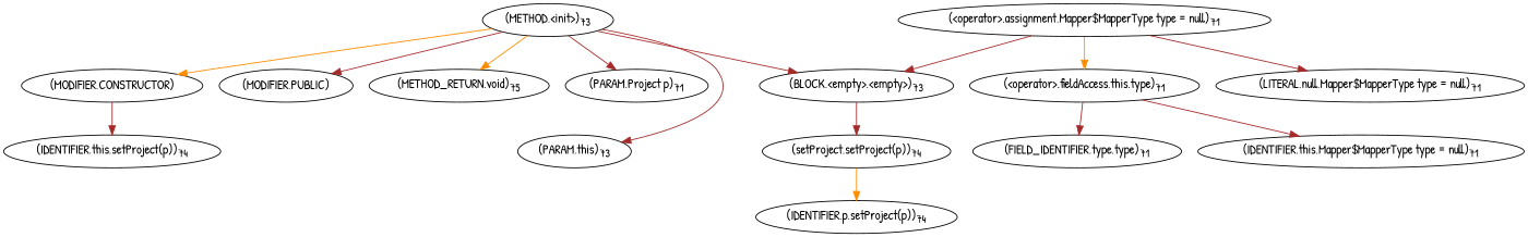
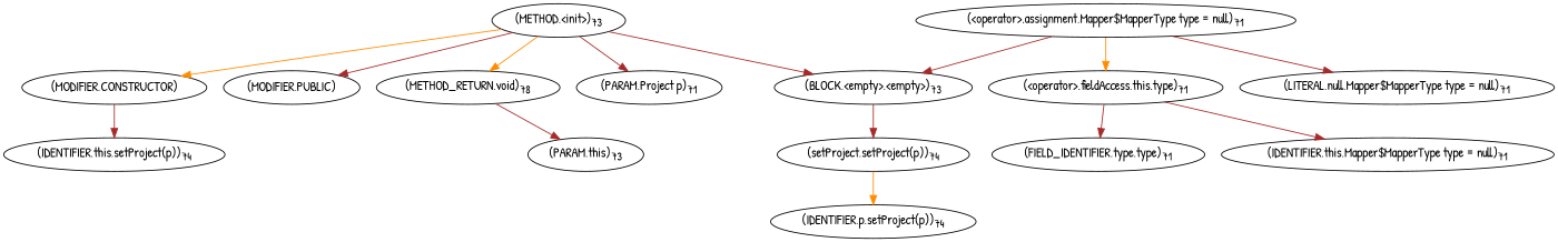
  digraph {
    fontname="Patrick Hand"
    node [fontname="Patrick Hand"]
    edge [color=brown fontname="Patrick Hand"]
    n1 [label=<(METHOD,&lt;init&gt;)<SUB>73</SUB>>]
    n2 [label=<(PARAM,this)<SUB>73</SUB>>]
    n3 [label=<(PARAM,Project p)<SUB>71</SUB>>]
    n4 [label=<(BLOCK,&lt;empty&gt;,&lt;empty&gt;)<SUB>73</SUB>>]
    n5 [label=<(MODIFIER,CONSTRUCTOR)>]
    n6 [label=<(MODIFIER,PUBLIC)>]
-   n7 [label=<(METHOD_RETURN,void)<SUB>75</SUB>>]
+   n7 [label=<(METHOD_RETURN,void)<SUB>78</SUB>>]
    n8 [label=<(setProject,setProject(p))<SUB>74</SUB>>]
    n9 [label=<(IDENTIFIER,this,setProject(p))<SUB>74</SUB>>]
    n10 [label=<(&lt;operator&gt;.assignment,Mapper$MapperType type = null)<SUB>71</SUB>>]
    n11 [label=<(&lt;operator&gt;.fieldAccess,this.type)<SUB>71</SUB>>]
    n12 [label=<(LITERAL,null,Mapper$MapperType type = null)<SUB>71</SUB>>]
    n13 [label=<(IDENTIFIER,p,setProject(p))<SUB>74</SUB>>]
    n14 [label=<(IDENTIFIER,this,Mapper$MapperType type = null)<SUB>71</SUB>>]
    n15 [label=<(FIELD_IDENTIFIER,type,type)<SUB>71</SUB>>]
-   n1 -> n2
+   n7 -> n2
    n1 -> n3
    n1 -> n4
    n1 -> n5 [color=darkorange]
    n1 -> n6
    n1 -> n7 [color=darkorange]
    n4 -> n8
    n5 -> n9
    n8 -> n13 [color=darkorange]
    n10 -> n4
    n10 -> n11 [color=darkorange]
    n10 -> n12
    n11 -> n14
    n11 -> n15
  }
